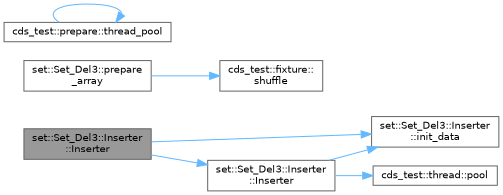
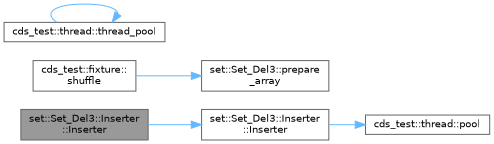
  digraph {
    rankdir=LR
    node [color=grey40 fillcolor=white fontname=Helvetica fontsize=10 shape=box style=filled]
    edge [color=steelblue1 fontname=Helvetica fontsize=10 labelfontname=Helvetica labelfontsize=10 style=solid]
    n1 [color=gray40 fillcolor=grey60 fontcolor=black height=0.2 label="set::Set_Del3::Inserter\l::Inserter" width=0.4]
-   n2 [height=0.2 label="set::Set_Del3::Inserter\l::init_data" width=0.4]
    n3 [height=0.2 label="set::Set_Del3::Inserter\l::Inserter" width=0.4]
    n4 [height=0.2 label="cds_test::thread::pool" width=0.4]
    n5 [height=0.2 label="set::Set_Del3::prepare\l_array" width=0.4]
    n6 [height=0.2 label="cds_test::fixture::\lshuffle" width=0.4]
-   n7 [height=0.2 label="cds_test::prepare::thread_pool" width=0.4]
-   n1 -> n2
+   n7 [height=0.2 label="cds_test::thread::thread_pool" width=0.4]
    n1 -> n3
-   n3 -> n2
    n3 -> n4
-   n5 -> n6
+   n6 -> n5
    n7 -> n7
  }
